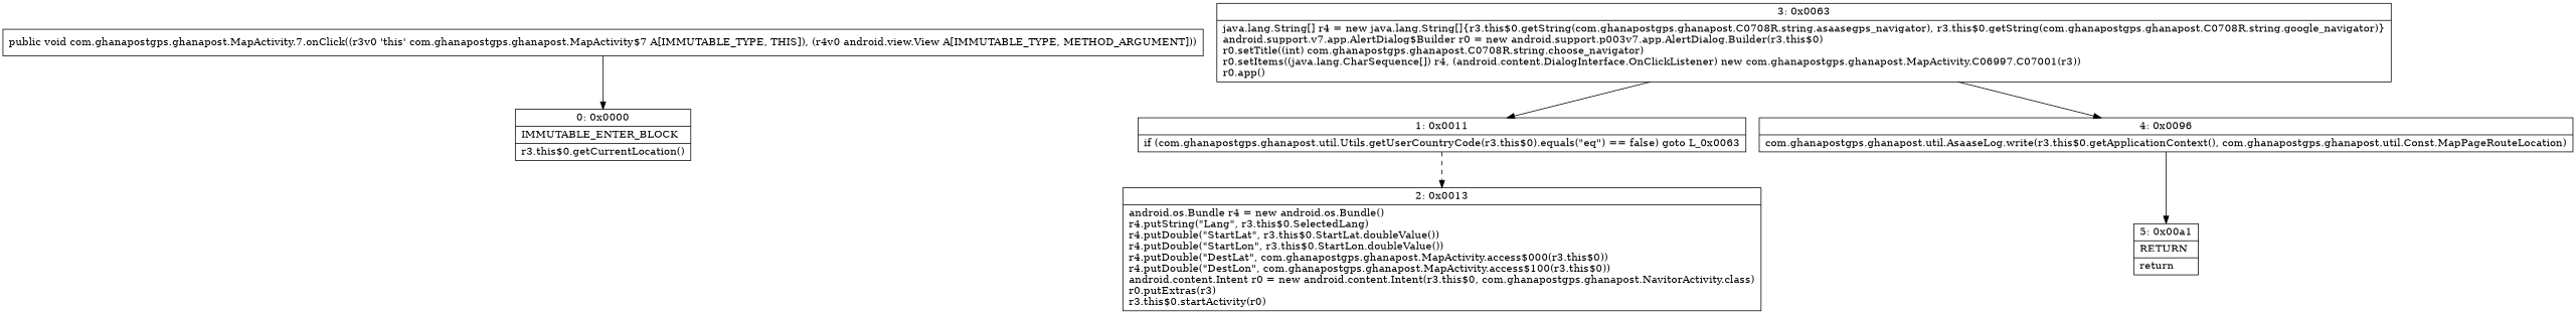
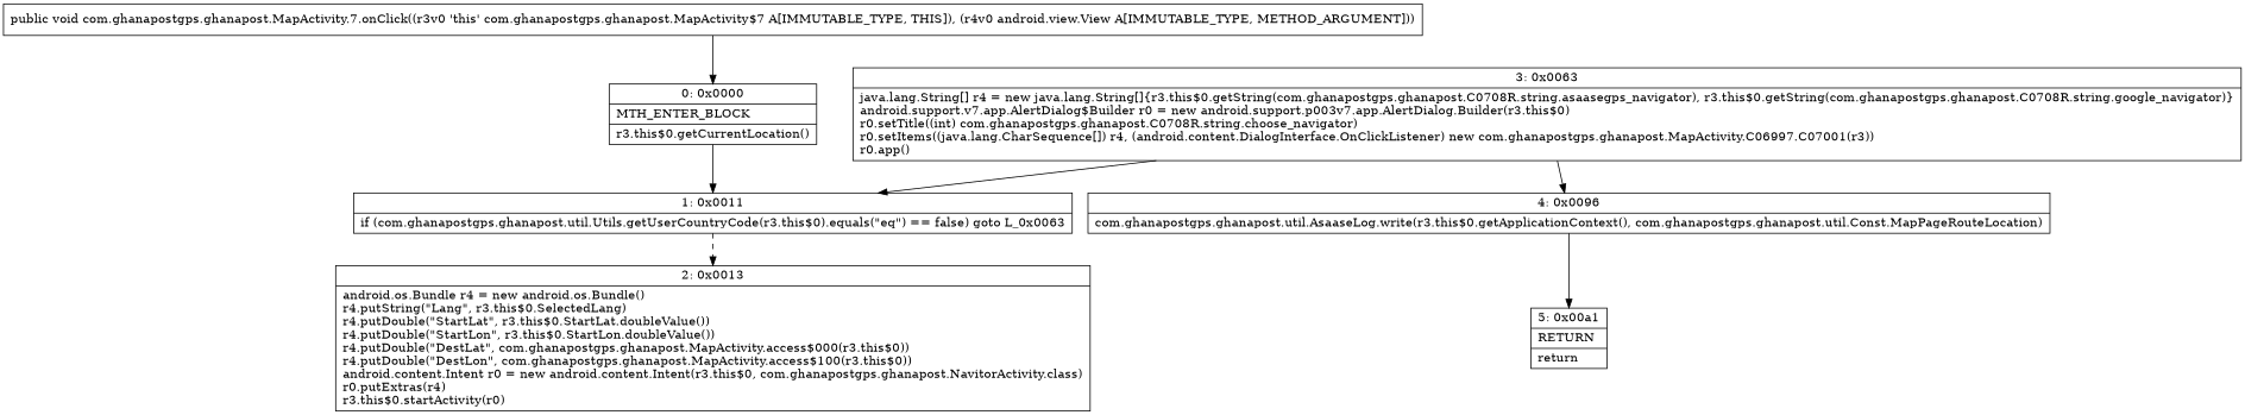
  digraph {
    node [shape=record]
-   n1 [label="{0\:\ 0x0000|IMMUTABLE_ENTER_BLOCK\l|r3.this$0.getCurrentLocation()\l}"]
+   n1 [label="{0\:\ 0x0000|MTH_ENTER_BLOCK\l|r3.this$0.getCurrentLocation()\l}"]
    n2 [label="{1\:\ 0x0011|if (com.ghanapostgps.ghanapost.util.Utils.getUserCountryCode(r3.this$0).equals(\"eq\") == false) goto L_0x0063\l}"]
-   n3 [label="{2\:\ 0x0013|android.os.Bundle r4 = new android.os.Bundle()\lr4.putString(\"Lang\", r3.this$0.SelectedLang)\lr4.putDouble(\"StartLat\", r3.this$0.StartLat.doubleValue())\lr4.putDouble(\"StartLon\", r3.this$0.StartLon.doubleValue())\lr4.putDouble(\"DestLat\", com.ghanapostgps.ghanapost.MapActivity.access$000(r3.this$0))\lr4.putDouble(\"DestLon\", com.ghanapostgps.ghanapost.MapActivity.access$100(r3.this$0))\landroid.content.Intent r0 = new android.content.Intent(r3.this$0, com.ghanapostgps.ghanapost.NavitorActivity.class)\lr0.putExtras(r3)\lr3.this$0.startActivity(r0)\l}"]
+   n3 [label="{2\:\ 0x0013|android.os.Bundle r4 = new android.os.Bundle()\lr4.putString(\"Lang\", r3.this$0.SelectedLang)\lr4.putDouble(\"StartLat\", r3.this$0.StartLat.doubleValue())\lr4.putDouble(\"StartLon\", r3.this$0.StartLon.doubleValue())\lr4.putDouble(\"DestLat\", com.ghanapostgps.ghanapost.MapActivity.access$000(r3.this$0))\lr4.putDouble(\"DestLon\", com.ghanapostgps.ghanapost.MapActivity.access$100(r3.this$0))\landroid.content.Intent r0 = new android.content.Intent(r3.this$0, com.ghanapostgps.ghanapost.NavitorActivity.class)\lr0.putExtras(r4)\lr3.this$0.startActivity(r0)\l}"]
    n4 [label="{3\:\ 0x0063|java.lang.String[] r4 = new java.lang.String[]\{r3.this$0.getString(com.ghanapostgps.ghanapost.C0708R.string.asaasegps_navigator), r3.this$0.getString(com.ghanapostgps.ghanapost.C0708R.string.google_navigator)\}\landroid.support.v7.app.AlertDialog$Builder r0 = new android.support.p003v7.app.AlertDialog.Builder(r3.this$0)\lr0.setTitle((int) com.ghanapostgps.ghanapost.C0708R.string.choose_navigator)\lr0.setItems((java.lang.CharSequence[]) r4, (android.content.DialogInterface.OnClickListener) new com.ghanapostgps.ghanapost.MapActivity.C06997.C07001(r3))\lr0.app()\l}"]
    n5 [label="{4\:\ 0x0096|com.ghanapostgps.ghanapost.util.AsaaseLog.write(r3.this$0.getApplicationContext(), com.ghanapostgps.ghanapost.util.Const.MapPageRouteLocation)\l}"]
    n6 [label="{5\:\ 0x00a1|RETURN\l|return\l}"]
    n7 [label="{public void com.ghanapostgps.ghanapost.MapActivity.7.onClick((r3v0 'this' com.ghanapostgps.ghanapost.MapActivity$7 A[IMMUTABLE_TYPE, THIS]), (r4v0 android.view.View A[IMMUTABLE_TYPE, METHOD_ARGUMENT])) }"]
+   n1 -> n2
    n2 -> n3 [style=dashed]
    n4 -> n2
    n4 -> n5
    n5 -> n6
    n7 -> n1
  }
